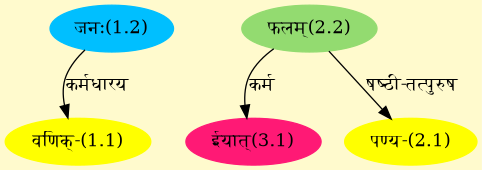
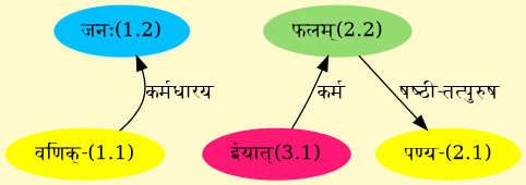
  digraph {
    bgcolor=lemonchiffon1
    compound=true
    rankdir=BT
    node [color="#FFFF00" style=filled]
    edge [dir=back]
    n1 [label="वणिक्-(1.1)"]
    n2 [color="#00BFFF" label="जनः(1.2)"]
    n3 [color="#FF1975" label="ईयात्(3.1)"]
    n4 [label="पण्य-(2.1)"]
    n5 [color="#93DB70" label="फलम्(2.2)"]
-   n1 -> n2 [label="कर्मधारय"]
+   n2 -> n1 [label="कर्मधारय"]
    n4 -> n5 [label="षष्ठी-तत्पुरुष"]
-   n3 -> n5 [label="कर्म"]
+   n5 -> n3 [label="कर्म"]
  }
